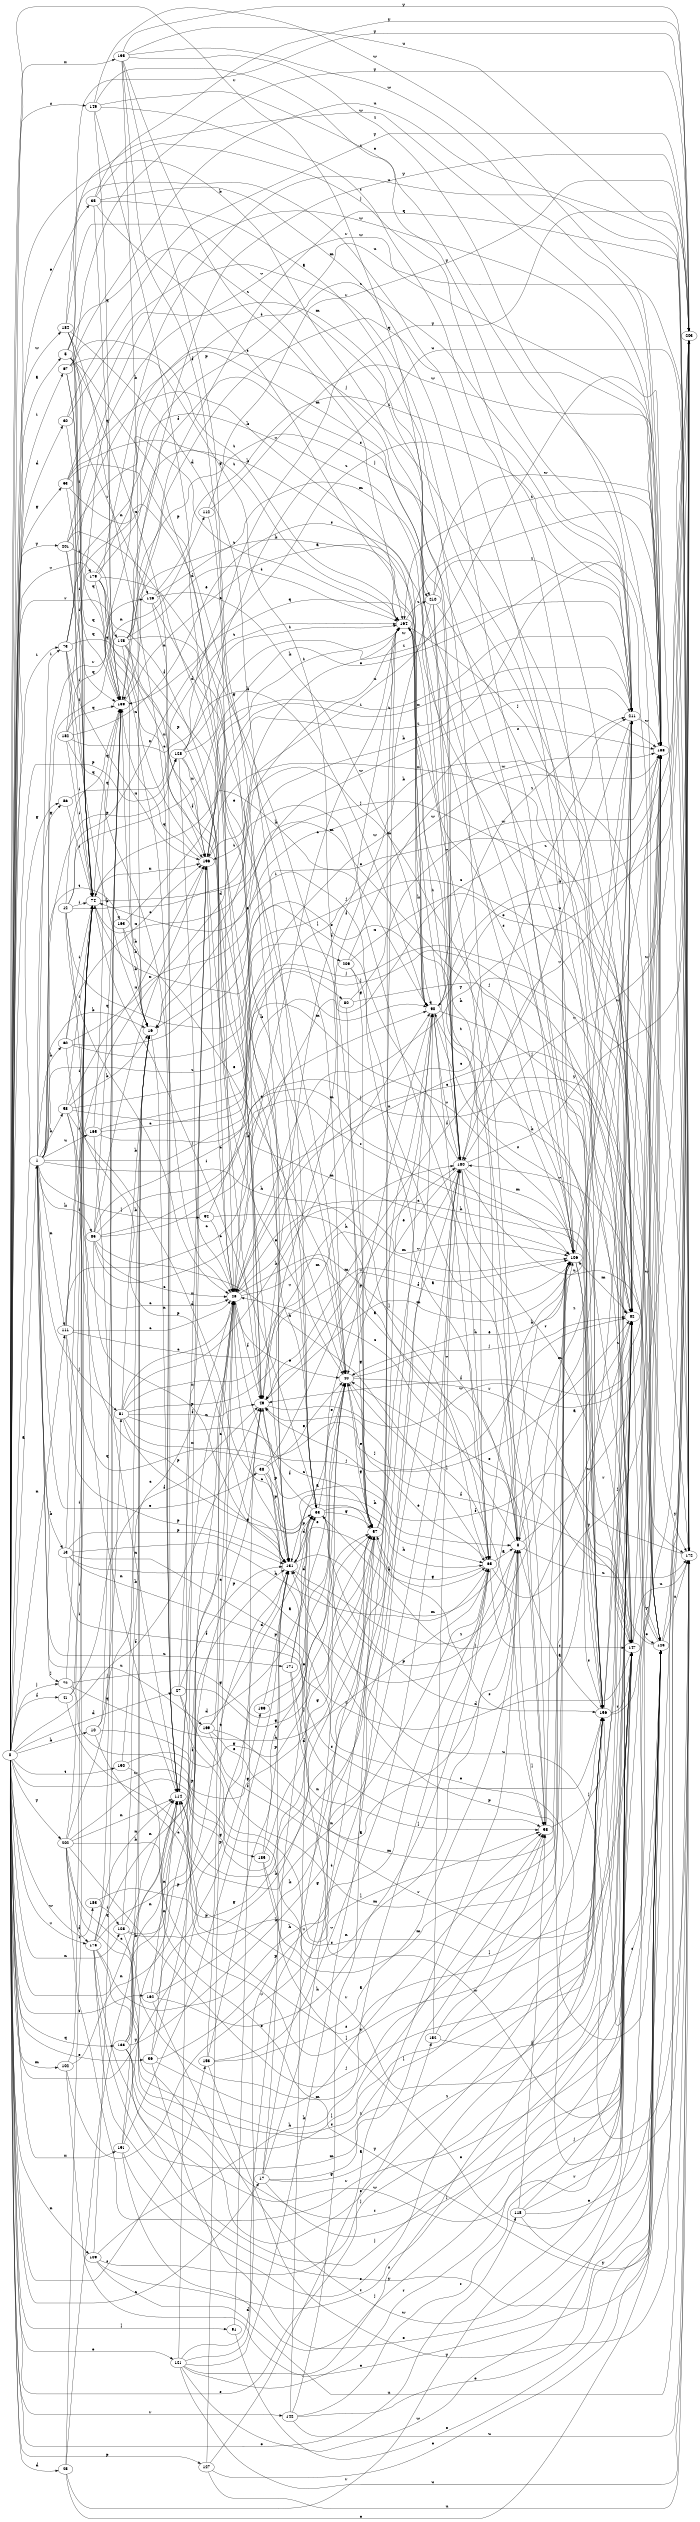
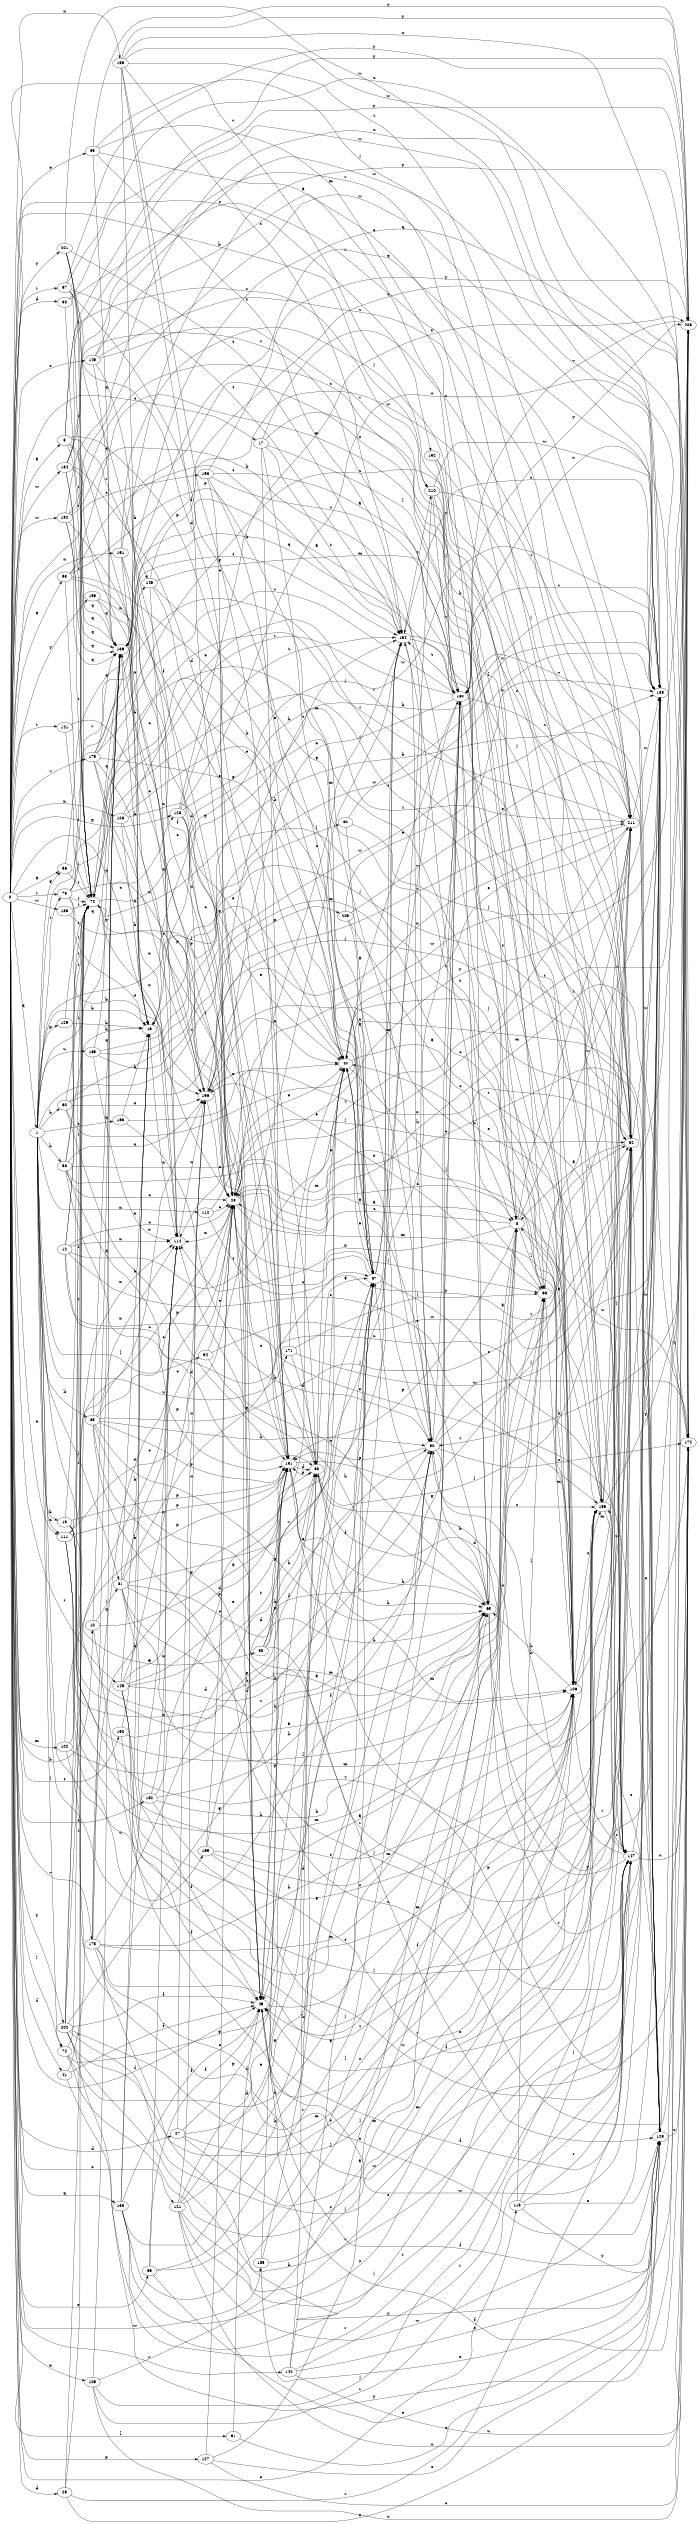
  strict digraph {
    rankdir=LR
    0
    1
    5
    10
    17
    n6 [label=28]
    25
    27
    30
    35
    36
    41
    49
    53
    56
    67
    73
    n18 [label=72]
    91
    102
    108
    109
    111
    118
    121
    127
    128
    133
+   141
    142
    145
    149
    152
    153
    n35 [label=190]
    162
    175
    179
    180
    182
    183
    184
    185
    191
    195
    199
    201
    202
    210
    13
    16
    38
    58
    60
    65
    80
    81
    85
    94
    112
+   129
    146
    163
    165
    169
    171
    209
    74
    131
    139
    196
    203
    57
    156
    12
    114
    172
    211
    123
    98
    164
    82
    8
    40
    106
    147
    188
    33
    90
    0 -> 1 [label=a]
    0 -> 5 [label=a]
    0 -> 10 [label=b]
    0 -> 17 [label=c]
    0 -> n6 [label=c]
    0 -> 25 [label=d]
    0 -> 27 [label=d]
    0 -> 30 [label=d]
    0 -> 35 [label=e]
    0 -> 36 [label=e]
    0 -> 41 [label=f]
    0 -> 49 [label=f]
    0 -> 53 [label=g]
    0 -> 56 [label=g]
    0 -> 67 [label=i]
    0 -> 73 [label=i]
    0 -> n18 [label=j]
    0 -> 91 [label=l]
    0 -> 102 [label=m]
    0 -> 108 [label=n]
    0 -> 109 [label=n]
    0 -> 111 [label=n]
    0 -> 118 [label=o]
    0 -> 121 [label=o]
    0 -> 127 [label=p]
    0 -> 128 [label=p]
    0 -> 133 [label=q]
+   0 -> 141 [label=r]
    0 -> 142 [label=r]
    0 -> 145 [label=r]
    0 -> 149 [label=s]
    0 -> 152 [label=s]
    0 -> 153 [label=s]
    0 -> n35 [label=t]
    0 -> 162 [label=t]
    0 -> 175 [label=v]
    0 -> 179 [label=v]
    0 -> 180 [label=v]
+   0 -> 182 [label=w]
    0 -> 183 [label=w]
    0 -> 184 [label=w]
    0 -> 185 [label=w]
    0 -> 191 [label=x]
    0 -> 195 [label=x]
    0 -> 199 [label=y]
    0 -> 201 [label=y]
    0 -> 202 [label=y]
    0 -> 210 [label=b]
    1 -> 56 [label=g]
    1 -> 73 [label=i]
    1 -> n18 [label=j]
    1 -> 111 [label=n]
    1 -> 128 [label=p]
    1 -> 13 [label=b]
    1 -> 16 [label=b]
    1 -> 38 [label=e]
    1 -> 58 [label=h]
    1 -> 60 [label=h]
    1 -> 65 [label=h]
    1 -> 80 [label=j]
    1 -> 81 [label=j]
    1 -> 85 [label=k]
    1 -> 94 [label=l]
    1 -> 112 [label=n]
+   1 -> 129 [label=p]
    1 -> 146 [label=r]
    1 -> 163 [label=t]
    1 -> 165 [label=u]
    1 -> 169 [label=u]
    1 -> 171 [label=u]
    1 -> 209 [label=z]
    5 -> 210 [label=z]
    5 -> 146 [label=r]
    5 -> 74 [label=i]
    5 -> 131 [label=p]
    5 -> 139 [label=q]
    5 -> 196 [label=x]
    5 -> 203 [label=y]
    10 -> 81 [label=j]
    10 -> 139 [label=q]
    10 -> 57 [label=g]
    10 -> 156 [label=s]
    17 -> 131 [label=p]
    17 -> 57 [label=g]
    17 -> 211 [label=z]
    17 -> 98 [label=l]
    17 -> 164 [label=t]
    17 -> 82 [label=j]
    n6 -> 49 [label=f]
    n6 -> 203 [label=y]
    n6 -> 114 [label=n]
    n6 -> 98 [label=l]
    n6 -> 8 [label=a]
    n6 -> 40 [label=e]
    n6 -> 106 [label=m]
    25 -> 74 [label=i]
    25 -> 114 [label=n]
    25 -> 123 [label=o]
    25 -> 147 [label=r]
    27 -> 131 [label=p]
    27 -> 196 [label=x]
    27 -> 57 [label=g]
    27 -> 98 [label=l]
    27 -> 106 [label=m]
    30 -> 74 [label=i]
    30 -> 203 [label=y]
    30 -> 147 [label=r]
    35 -> 139 [label=q]
    35 -> 203 [label=y]
    35 -> 164 [label=t]
    35 -> 82 [label=j]
    35 -> 8 [label=a]
    35 -> 106 [label=m]
    36 -> 49 [label=f]
    36 -> 180 [label=v]
    36 -> 114 [label=n]
    36 -> 123 [label=o]
    36 -> 98 [label=l]
    41 -> 49 [label=f]
    41 -> 74 [label=i]
    41 -> 147 [label=r]
    49 -> 131 [label=p]
    49 -> 106 [label=m]
    49 -> 188 [label=w]
    53 -> 74 [label=i]
    53 -> 164 [label=t]
    53 -> 40 [label=e]
    53 -> 106 [label=m]
    53 -> 33 [label=d]
    53 -> 90 [label=k]
    56 -> 74 [label=i]
    56 -> 164 [label=t]
    67 -> 74 [label=i]
    67 -> 139 [label=q]
    67 -> 203 [label=y]
    67 -> 57 [label=g]
    67 -> 172 [label=u]
    67 -> 164 [label=t]
    73 -> 16 [label=b]
    73 -> 74 [label=i]
    73 -> 131 [label=p]
    73 -> 196 [label=x]
    73 -> 82 [label=j]
    73 -> 106 [label=m]
    73 -> 90 [label=k]
    n18 -> 65 [label=h]
    n18 -> 74 [label=i]
    n18 -> 57 [label=g]
    n18 -> 156 [label=s]
    91 -> 49 [label=f]
    91 -> 123 [label=o]
    102 -> 180 [label=v]
    102 -> 74 [label=i]
    102 -> 131 [label=p]
    102 -> 123 [label=o]
    108 -> 16 [label=b]
    108 -> 114 [label=n]
    108 -> 40 [label=e]
    108 -> 147 [label=r]
    108 -> 90 [label=k]
    109 -> 65 [label=h]
    109 -> 139 [label=q]
    109 -> 172 [label=u]
    109 -> 82 [label=j]
    109 -> 147 [label=r]
    111 -> n6 [label=c]
    111 -> 74 [label=i]
    111 -> 131 [label=p]
    111 -> 164 [label=t]
    111 -> 82 [label=j]
    111 -> 106 [label=m]
    111 -> 90 [label=k]
    118 -> 203 [label=y]
    118 -> 123 [label=o]
    118 -> 98 [label=l]
    118 -> 82 [label=j]
    118 -> 147 [label=r]
    121 -> 196 [label=x]
    121 -> 156 [label=s]
    121 -> 172 [label=u]
    121 -> 40 [label=e]
    121 -> 147 [label=r]
    121 -> 188 [label=w]
    121 -> 33 [label=d]
    121 -> 90 [label=k]
    127 -> n6 [label=c]
    127 -> 172 [label=u]
    127 -> 123 [label=o]
    127 -> 8 [label=a]
    128 -> n6 [label=c]
    128 -> 196 [label=x]
    128 -> 203 [label=y]
    128 -> 172 [label=u]
    128 -> 211 [label=z]
    128 -> 164 [label=t]
    128 -> 40 [label=e]
    133 -> 49 [label=f]
    133 -> 16 [label=b]
    133 -> 156 [label=s]
    133 -> 114 [label=n]
    133 -> 98 [label=l]
    133 -> 82 [label=j]
    133 -> 90 [label=k]
+   141 -> n6 [label=c]
+   141 -> 74 [label=i]
    142 -> 57 [label=g]
    142 -> 172 [label=u]
    142 -> 123 [label=o]
    142 -> 147 [label=r]
    142 -> 33 [label=d]
    145 -> 49 [label=f]
    145 -> 16 [label=b]
    145 -> 196 [label=x]
    145 -> 156 [label=s]
    145 -> 164 [label=t]
    145 -> 82 [label=j]
    145 -> 40 [label=e]
    145 -> 33 [label=d]
    145 -> 90 [label=k]
    149 -> 49 [label=f]
    149 -> 139 [label=q]
    149 -> 211 [label=z]
    149 -> 123 [label=o]
    149 -> 147 [label=r]
    149 -> 188 [label=w]
    152 -> 180 [label=v]
    152 -> 98 [label=l]
    152 -> 82 [label=j]
    153 -> n6 [label=c]
    153 -> 180 [label=v]
    153 -> 203 [label=y]
    153 -> 8 [label=a]
    153 -> 40 [label=e]
    n35 -> 16 [label=b]
    n35 -> 57 [label=g]
    n35 -> 156 [label=s]
    162 -> 65 [label=h]
    162 -> 131 [label=p]
    162 -> 114 [label=n]
    162 -> 188 [label=w]
    162 -> 90 [label=k]
    175 -> 65 [label=h]
    175 -> 131 [label=p]
    175 -> 139 [label=q]
    175 -> 203 [label=y]
    175 -> 114 [label=n]
    175 -> 211 [label=z]
    175 -> 106 [label=m]
    175 -> 188 [label=w]
    175 -> 33 [label=d]
    179 -> n6 [label=c]
    179 -> 180 [label=v]
    179 -> 139 [label=q]
    179 -> 196 [label=x]
    179 -> 57 [label=g]
    179 -> 114 [label=n]
    179 -> 172 [label=u]
    179 -> 211 [label=z]
    180 -> 65 [label=h]
    180 -> 74 [label=i]
    180 -> 139 [label=q]
    180 -> 203 [label=y]
    180 -> 114 [label=n]
    180 -> 172 [label=u]
    180 -> 211 [label=z]
    180 -> 164 [label=t]
    180 -> 40 [label=e]
    180 -> 106 [label=m]
    180 -> 147 [label=r]
    182 -> n6 [label=c]
    182 -> 74 [label=i]
    182 -> 139 [label=q]
    182 -> 156 [label=s]
    182 -> 172 [label=u]
    182 -> 188 [label=w]
    182 -> 90 [label=k]
-   183 -> 108 [label=i]
+   183 -> 74 [label=i]
    183 -> 57 [label=g]
    184 -> 180 [label=v]
    184 -> 74 [label=i]
    184 -> 139 [label=q]
    184 -> 114 [label=n]
-   5 -> 147 [label=r]
+   184 -> 147 [label=r]
    184 -> 188 [label=w]
    184 -> 33 [label=d]
    185 -> 131 [label=p]
    185 -> 57 [label=g]
    185 -> 123 [label=o]
    185 -> 106 [label=m]
    191 -> n6 [label=c]
    191 -> 16 [label=b]
    191 -> 131 [label=p]
    191 -> 156 [label=s]
    191 -> 82 [label=j]
    195 -> 49 [label=f]
    195 -> 16 [label=b]
    195 -> 131 [label=p]
    195 -> 203 [label=y]
    195 -> 172 [label=u]
    195 -> 211 [label=z]
    195 -> 164 [label=t]
    195 -> 188 [label=w]
    199 -> 131 [label=p]
+   199 -> 139 [label=q]
    199 -> 40 [label=e]
    201 -> 49 [label=f]
    201 -> 74 [label=i]
    201 -> 139 [label=q]
    201 -> 164 [label=t]
    201 -> 188 [label=w]
    201 -> 33 [label=d]
    202 -> n6 [label=c]
-   202 -> 175 [label=f]
+   202 -> 49 [label=f]
    202 -> 74 [label=i]
    202 -> 203 [label=y]
    202 -> 57 [label=g]
    202 -> 156 [label=s]
    202 -> 114 [label=n]
    202 -> 82 [label=j]
    202 -> 106 [label=m]
    202 -> 147 [label=r]
    210 -> 49 [label=f]
    210 -> 180 [label=v]
    210 -> 65 [label=h]
    210 -> 156 [label=s]
    210 -> 211 [label=z]
    210 -> 188 [label=w]
    13 -> 65 [label=h]
    13 -> 74 [label=i]
    13 -> 131 [label=p]
    13 -> 156 [label=s]
    13 -> 211 [label=z]
    13 -> 98 [label=l]
    13 -> 8 [label=a]
    16 -> 114 [label=n]
    16 -> 188 [label=w]
    38 -> 180 [label=v]
    38 -> 65 [label=h]
    38 -> 131 [label=p]
    38 -> 123 [label=o]
    38 -> 40 [label=e]
    58 -> n6 [label=c]
    58 -> 16 [label=b]
    58 -> 74 [label=i]
    58 -> 131 [label=p]
    58 -> 196 [label=x]
    58 -> 82 [label=j]
    58 -> 106 [label=m]
    58 -> 33 [label=d]
    60 -> 74 [label=i]
    60 -> 131 [label=p]
    60 -> 196 [label=x]
    60 -> 123 [label=o]
    60 -> 82 [label=j]
    60 -> 188 [label=w]
    65 -> 203 [label=y]
    65 -> 57 [label=g]
    65 -> 114 [label=n]
    65 -> 8 [label=a]
    65 -> 40 [label=e]
    65 -> 147 [label=r]
    80 -> 57 [label=g]
    80 -> 82 [label=j]
    80 -> 188 [label=w]
    81 -> n6 [label=c]
    81 -> 49 [label=f]
    81 -> 180 [label=v]
    81 -> 16 [label=b]
    81 -> 57 [label=g]
    81 -> 82 [label=j]
    81 -> 8 [label=a]
    81 -> 106 [label=m]
    81 -> 90 [label=k]
    85 -> n6 [label=c]
    85 -> 65 [label=h]
    85 -> 131 [label=p]
    85 -> 139 [label=q]
    85 -> 196 [label=x]
    85 -> 172 [label=u]
    85 -> 82 [label=j]
    85 -> 106 [label=m]
    85 -> 147 [label=r]
    85 -> 90 [label=k]
    94 -> n6 [label=c]
    94 -> 65 [label=h]
    94 -> 188 [label=w]
    112 -> n6 [label=c]
    112 -> 203 [label=y]
    112 -> 188 [label=w]
+   129 -> 16 [label=b]
+   129 -> 74 [label=i]
    146 -> 114 [label=n]
-   146 -> 211 [label=z]
+   146 -> 211 [label=w]
    146 -> 40 [label=e]
    146 -> 106 [label=m]
    146 -> 90 [label=k]
    163 -> 16 [label=b]
    163 -> 40 [label=e]
    163 -> 90 [label=k]
    165 -> 139 [label=q]
    165 -> 114 [label=n]
    165 -> 82 [label=j]
    165 -> 106 [label=m]
    165 -> 188 [label=w]
    169 -> n6 [label=c]
    169 -> 8 [label=a]
    169 -> 106 [label=m]
    169 -> 147 [label=r]
    169 -> 33 [label=d]
    171 -> 98 [label=l]
    171 -> 40 [label=e]
    171 -> 188 [label=w]
    171 -> 33 [label=d]
    209 -> 57 [label=g]
    209 -> 123 [label=o]
    209 -> 8 [label=a]
    209 -> 188 [label=w]
    74 -> 139 [label=q]
    74 -> 196 [label=x]
    74 -> 98 [label=l]
    74 -> 82 [label=j]
    74 -> 106 [label=m]
    131 -> n6 [label=c]
    131 -> 65 [label=h]
    131 -> 211 [label=z]
    131 -> 106 [label=m]
    131 -> 33 [label=d]
    139 -> 16 [label=b]
    139 -> 203 [label=y]
    139 -> 8 [label=a]
    196 -> n6 [label=c]
    196 -> 139 [label=q]
    196 -> 211 [label=z]
    196 -> 164 [label=t]
    196 -> 40 [label=e]
    196 -> 106 [label=m]
    203 -> n6 [label=c]
    203 -> 180 [label=v]
    203 -> 90 [label=k]
    57 -> n6 [label=c]
    57 -> 180 [label=v]
    57 -> 156 [label=s]
    57 -> 164 [label=t]
    57 -> 40 [label=e]
    156 -> n6 [label=c]
    156 -> 203 [label=y]
    156 -> 211 [label=z]
    156 -> 82 [label=j]
    156 -> 8 [label=a]
    156 -> 147 [label=r]
    12 -> n6 [label=c]
    12 -> 74 [label=i]
    12 -> 139 [label=q]
    12 -> 156 [label=s]
    12 -> 114 [label=n]
    12 -> 172 [label=u]
    12 -> 211 [label=z]
    12 -> 123 [label=o]
    114 -> 196 [label=x]
    172 -> n6 [label=c]
    172 -> 49 [label=f]
    172 -> 131 [label=p]
    172 -> 139 [label=q]
    211 -> 49 [label=f]
    211 -> 74 [label=i]
    211 -> 196 [label=x]
    211 -> 40 [label=e]
    211 -> 188 [label=w]
    123 -> n6 [label=c]
    123 -> 49 [label=f]
    123 -> 180 [label=v]
    123 -> 16 [label=b]
    123 -> 203 [label=y]
    123 -> 156 [label=s]
    123 -> 172 [label=u]
    98 -> 196 [label=x]
    98 -> 82 [label=j]
    98 -> 106 [label=m]
    164 -> n6 [label=c]
    164 -> 49 [label=f]
    164 -> 210 [label=z]
    164 -> 156 [label=s]
    164 -> 82 [label=j]
    164 -> 90 [label=k]
    82 -> 196 [label=x]
    82 -> 123 [label=o]
    82 -> 8 [label=a]
    82 -> 106 [label=m]
    82 -> 188 [label=w]
    8 -> n6 [label=c]
    8 -> 131 [label=p]
    8 -> 114 [label=n]
    8 -> 172 [label=u]
    8 -> 211 [label=z]
    8 -> 98 [label=l]
    8 -> 164 [label=t]
    8 -> 188 [label=w]
    40 -> 57 [label=g]
    40 -> 98 [label=l]
    40 -> 82 [label=j]
    40 -> 147 [label=r]
    106 -> 49 [label=f]
    106 -> 65 [label=h]
    106 -> 156 [label=s]
    106 -> 147 [label=r]
    106 -> 188 [label=w]
    147 -> 172 [label=u]
    147 -> 40 [label=e]
    147 -> 188 [label=w]
    147 -> 33 [label=d]
    147 -> 90 [label=k]
    188 -> 49 [label=f]
    188 -> 180 [label=v]
    188 -> 16 [label=b]
    188 -> 139 [label=q]
    188 -> 164 [label=t]
    33 -> 49 [label=f]
    33 -> 65 [label=h]
    33 -> 74 [label=i]
    33 -> 131 [label=p]
    33 -> 57 [label=g]
    33 -> 172 [label=u]
    33 -> 82 [label=j]
    33 -> 40 [label=e]
    90 -> 180 [label=v]
    90 -> 65 [label=h]
    90 -> 131 [label=p]
    90 -> 156 [label=s]
    90 -> 172 [label=u]
    90 -> 211 [label=z]
    90 -> 82 [label=j]
  }
